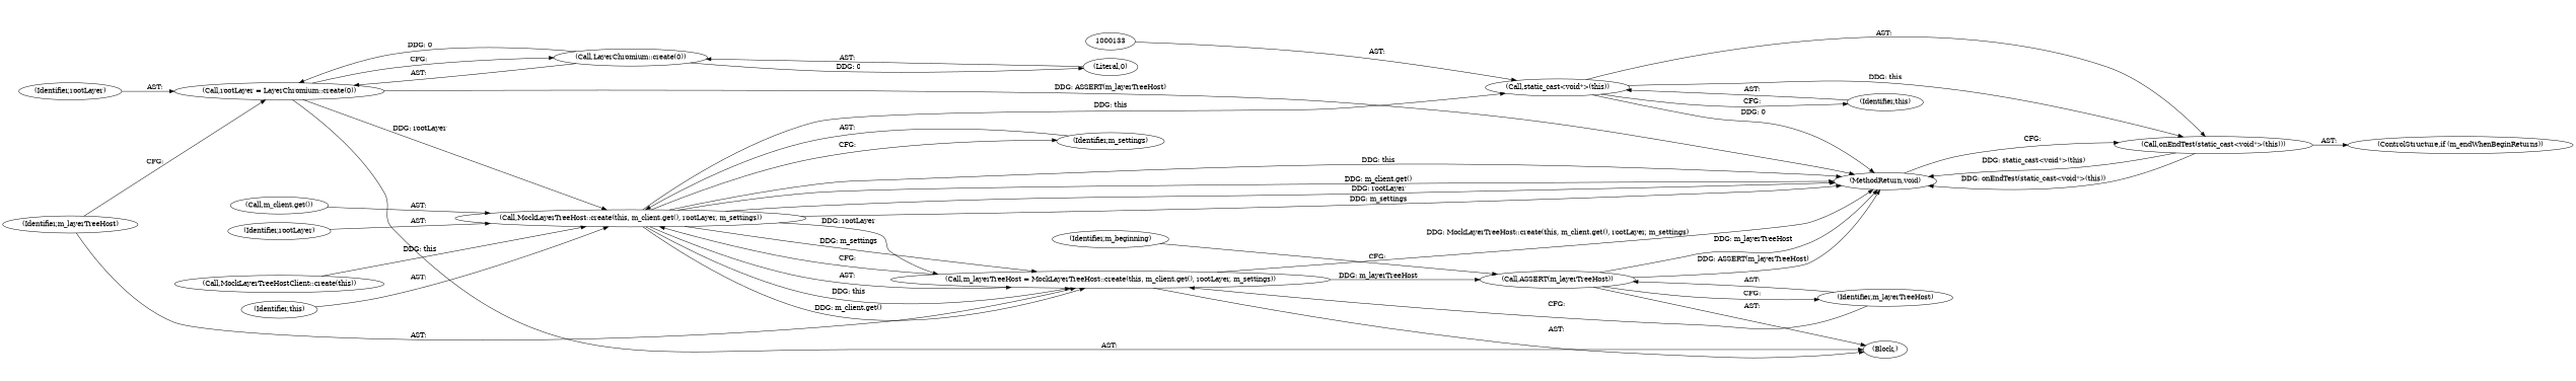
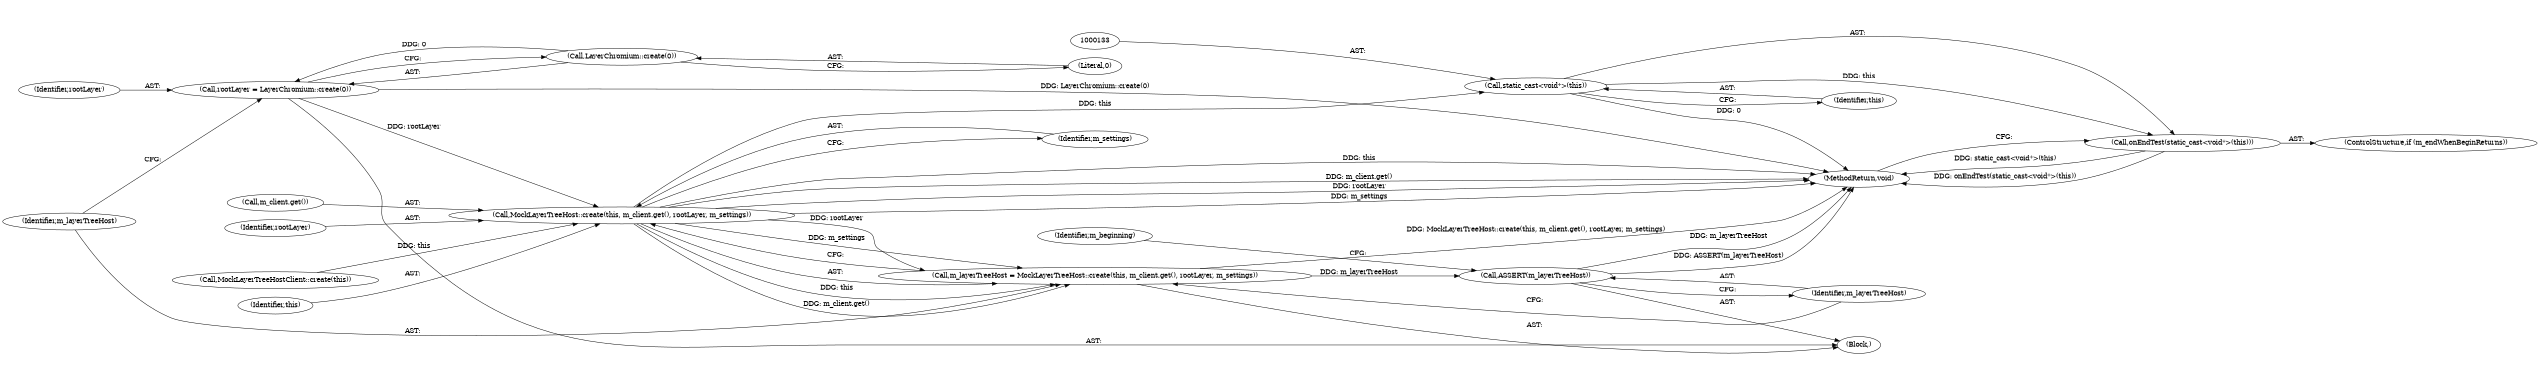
  digraph {
    rankdir=LR
    n1 [label="(Call,rootLayer = LayerChromium::create(0))"]
    n2 [label="(Call,LayerChromium::create(0))"]
    n3 [label="(Call,MockLayerTreeHost::create(this, m_client.get(), rootLayer, m_settings))"]
    n4 [label="(Block,)"]
    n5 [label="(MethodReturn,void)"]
    n6 [label="(Literal,0)"]
    n7 [label="(Call,m_layerTreeHost = MockLayerTreeHost::create(this, m_client.get(), rootLayer, m_settings))"]
    n8 [label="(Call,static_cast<void*>(this))"]
    n9 [label="(Identifier,m_settings)"]
    n10 [label="(Call,onEndTest(static_cast<void*>(this)))"]
    n11 [label="(Call,ASSERT(m_layerTreeHost))"]
    n12 [label="(Identifier,this)"]
    n13 [label="(Identifier,m_layerTreeHost)"]
    n14 [label="(ControlStructure,if (m_endWhenBeginReturns))"]
    n15 [label="(Identifier,rootLayer)"]
    n16 [label="(Identifier,m_layerTreeHost)"]
    n17 [label="(Call,MockLayerTreeHostClient::create(this))"]
    n18 [label="(Identifier,m_beginning)"]
    n19 [label="(Identifier,this)"]
    n20 [label="(Call,m_client.get())"]
    n21 [label="(Identifier,rootLayer)"]
    1000133
    n1 -> n2 [label="CFG: "]
    n1 -> n3 [label="DDG: rootLayer"]
    n1 -> n4 [label="AST: "]
-   n1 -> n5 [label="DDG: ASSERT(m_layerTreeHost)"]
+   n1 -> n5 [label="DDG: LayerChromium::create(0)"]
    n2 -> n1 [label="AST: "]
    n2 -> n1 [label="DDG: 0"]
-   n2 -> n6 [label="DDG: 0"]
+   n2 -> n6 [label="CFG: "]
    n3 -> n5 [label="DDG: m_client.get()"]
    n3 -> n5 [label="DDG: rootLayer"]
    n3 -> n5 [label="DDG: m_settings"]
    n3 -> n5 [label="DDG: this"]
    n3 -> n7 [label="AST: "]
    n3 -> n7 [label="DDG: this"]
    n3 -> n7 [label="DDG: m_client.get()"]
    n3 -> n7 [label="DDG: rootLayer"]
    n3 -> n7 [label="DDG: m_settings"]
    n3 -> n8 [label="DDG: this"]
    n3 -> n9 [label="CFG: "]
    n5 -> n10 [label="CFG: "]
    n6 -> n2 [label="AST: "]
    n7 -> n3 [label="CFG: "]
    n7 -> n4 [label="AST: "]
    n7 -> n5 [label="DDG: MockLayerTreeHost::create(this, m_client.get(), rootLayer, m_settings)"]
    n7 -> n11 [label="DDG: m_layerTreeHost"]
    n8 -> n5 [label="DDG: 0"]
    n8 -> n10 [label="AST: "]
    n8 -> n10 [label="DDG: this"]
    n8 -> n12 [label="CFG: "]
    n9 -> n3 [label="AST: "]
    n10 -> n5 [label="DDG: static_cast<void*>(this)"]
    n10 -> n5 [label="DDG: onEndTest(static_cast<void*>(this))"]
    n10 -> n14 [label="AST: "]
    n11 -> n4 [label="AST: "]
    n11 -> n5 [label="DDG: m_layerTreeHost"]
    n11 -> n5 [label="DDG: ASSERT(m_layerTreeHost)"]
    n11 -> n13 [label="CFG: "]
    n12 -> n8 [label="AST: "]
    n13 -> n7 [label="CFG: "]
    n13 -> n11 [label="AST: "]
    n15 -> n3 [label="AST: "]
    n16 -> n1 [label="CFG: "]
    n16 -> n7 [label="AST: "]
    n17 -> n3 [label="DDG: this"]
    n18 -> n11 [label="CFG: "]
    n19 -> n3 [label="AST: "]
    n20 -> n3 [label="AST: "]
    n21 -> n1 [label="AST: "]
    1000133 -> n8 [label="AST: "]
  }
